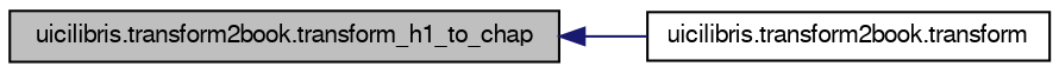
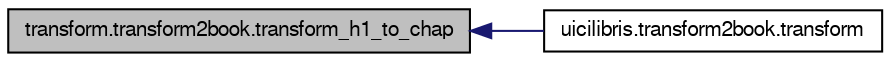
  digraph {
    rankdir=LR
    node [color=black fontname=FreeSans fontsize=10 shape=record style=filled]
-   n1 [fillcolor=grey75 fontcolor=black height=0.2 label="uicilibris.transform2book.transform_h1_to_chap" width=0.4]
+   n1 [fillcolor=grey75 fontcolor=black height=0.2 label="transform.transform2book.transform_h1_to_chap" width=0.4]
    n2 [fillcolor=white height=0.2 label="uicilibris.transform2book.transform" width=0.4]
    n1 -> n2 [color=midnightblue dir=back fontname=FreeSans fontsize=10 labelfontname=FreeSans labelfontsize=10 style=solid]
  }
